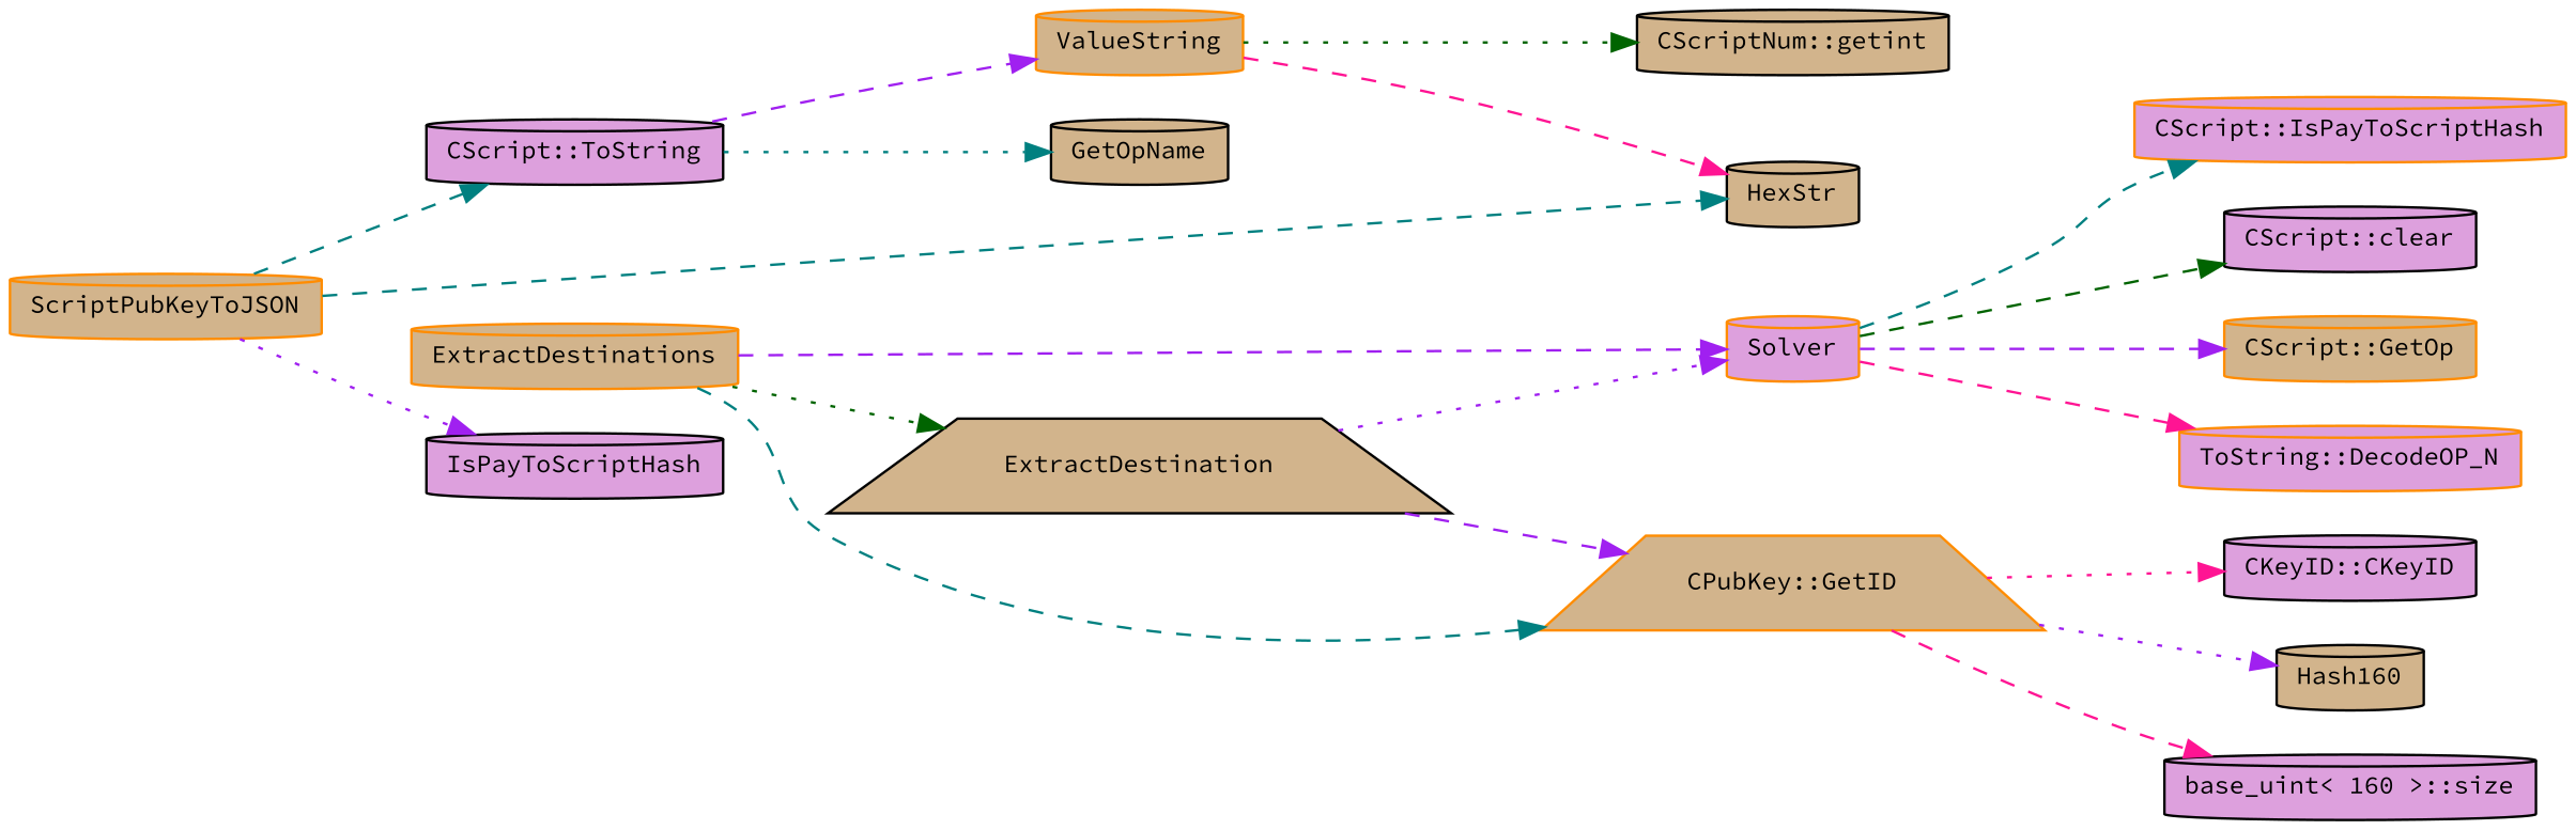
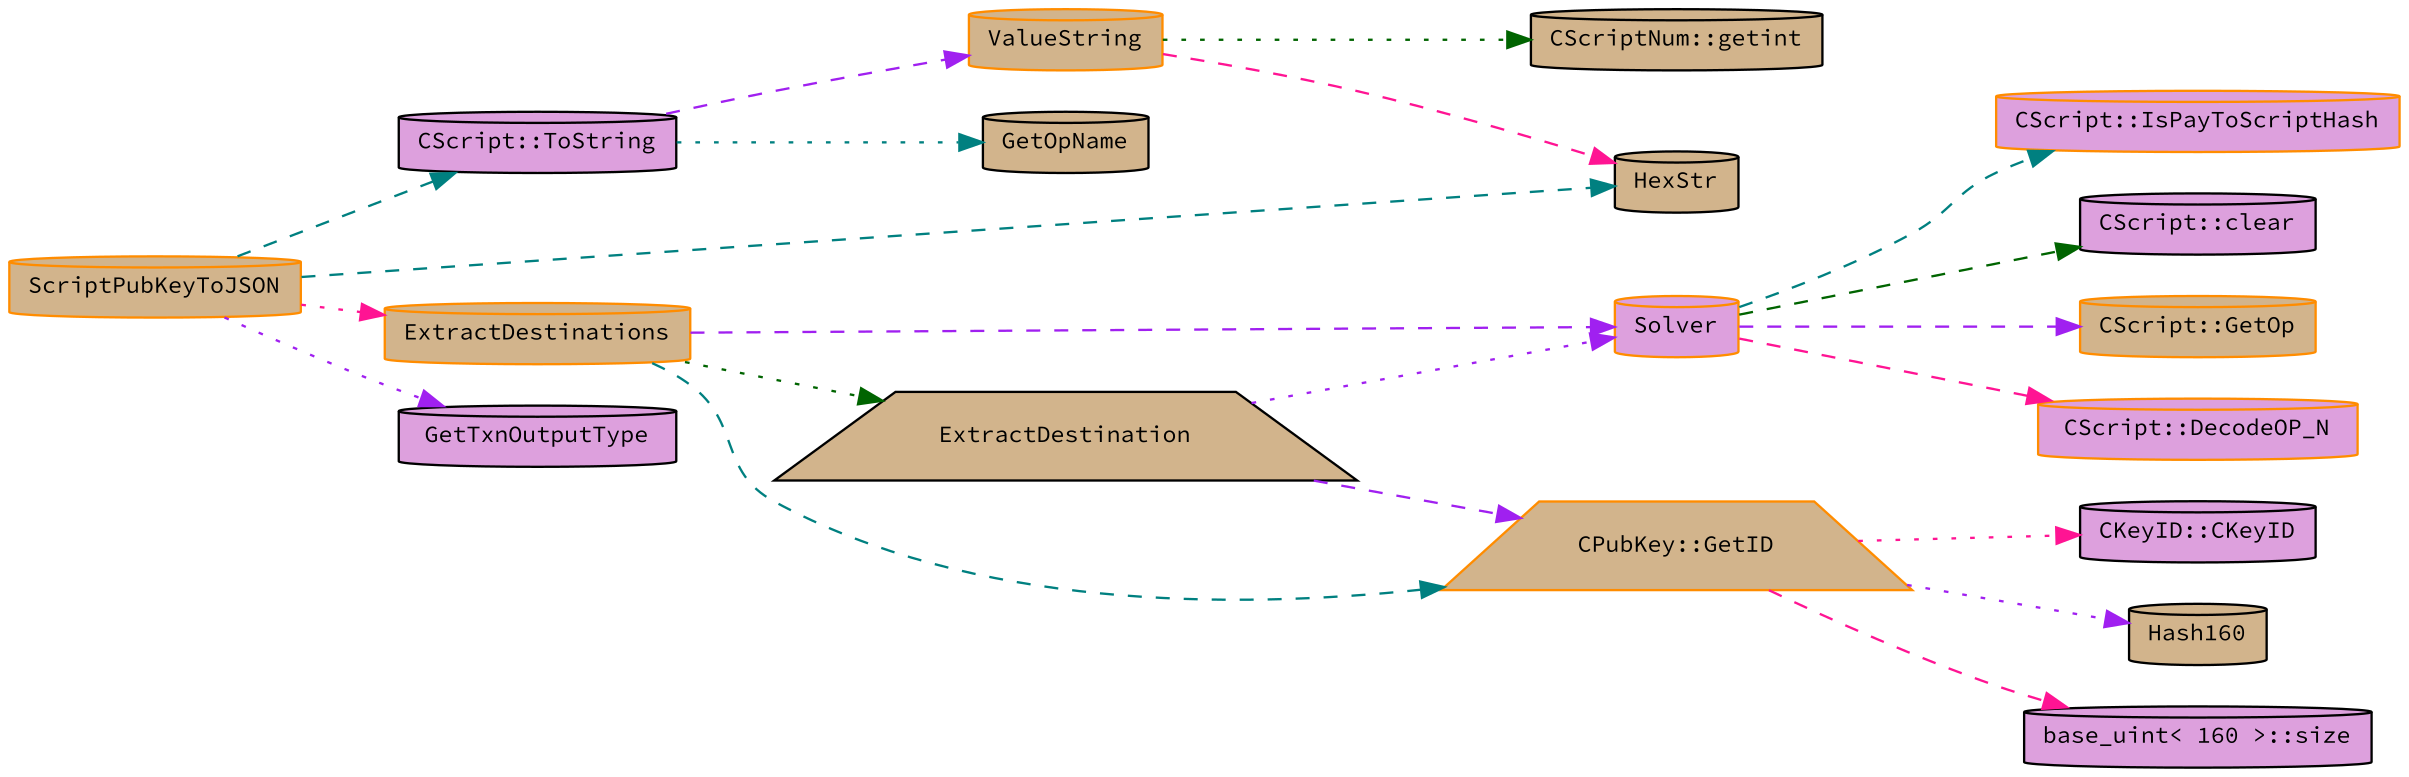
  digraph {
    fontname="Source Code Pro"
    rankdir=LR
    node [color=black fillcolor=tan fontname="Source Code Pro" fontsize=10 shape=cylinder style=filled]
    edge [color=purple fontname="Source Code Pro" fontsize=10 labelfontname=Helvetica labelfontsize=10 style=dashed]
    n1 [color=darkorange fontcolor=black height=0.2 label=ScriptPubKeyToJSON width=0.4]
    n2 [fillcolor=plum height=0.2 label="CScript::ToString" width=0.4]
    n3 [height=0.2 label=HexStr width=0.4]
    n4 [color=darkorange height=0.2 label=ExtractDestinations width=0.4]
-   n5 [fillcolor=plum height=0.2 label=IsPayToScriptHash width=0.4]
+   n5 [fillcolor=plum height=0.2 label=GetTxnOutputType width=0.4]
    n6 [color=darkorange height=0.2 label=ValueString width=0.4]
    n7 [height=0.2 label=GetOpName width=0.4]
    n8 [color=darkorange fillcolor=plum height=0.2 label=Solver width=0.4]
    n9 [color=darkorange height=0.2 label="CPubKey::GetID" shape=trapezium width=0.4]
    n10 [height=0.2 label=ExtractDestination shape=trapezium width=0.4]
    n11 [height=0.2 label="CScriptNum::getint" width=0.4]
    n12 [color=darkorange fillcolor=plum height=0.2 label="CScript::IsPayToScriptHash" width=0.4]
    n13 [fillcolor=plum height=0.2 label="CScript::clear" width=0.4]
    n14 [color=darkorange height=0.2 label="CScript::GetOp" width=0.4]
-   n15 [color=darkorange fillcolor=plum height=0.2 label="ToString::DecodeOP_N" width=0.4]
+   n15 [color=darkorange fillcolor=plum height=0.2 label="CScript::DecodeOP_N" width=0.4]
    n16 [fillcolor=plum height=0.2 label="CKeyID::CKeyID" width=0.4]
    n17 [height=0.2 label=Hash160 width=0.4]
    n18 [fillcolor=plum height=0.2 label="base_uint\< 160 \>::size" width=0.4]
    n1 -> n2 [color=teal]
    n1 -> n3 [color=teal]
+   n1 -> n4 [color=deeppink style=dotted]
    n1 -> n5 [style=dotted]
    n2 -> n6
    n2 -> n7 [color=teal style=dotted]
    n4 -> n8
    n4 -> n9 [color=teal]
    n4 -> n10 [color=darkgreen style=dotted]
    n6 -> n3 [color=deeppink]
    n6 -> n11 [color=darkgreen style=dotted]
    n8 -> n12 [color=teal]
    n8 -> n13 [color=darkgreen]
    n8 -> n14
    n8 -> n15 [color=deeppink]
    n9 -> n16 [color=deeppink style=dotted]
    n9 -> n17 [style=dotted]
    n9 -> n18 [color=deeppink]
    n10 -> n8 [style=dotted]
    n10 -> n9
  }
